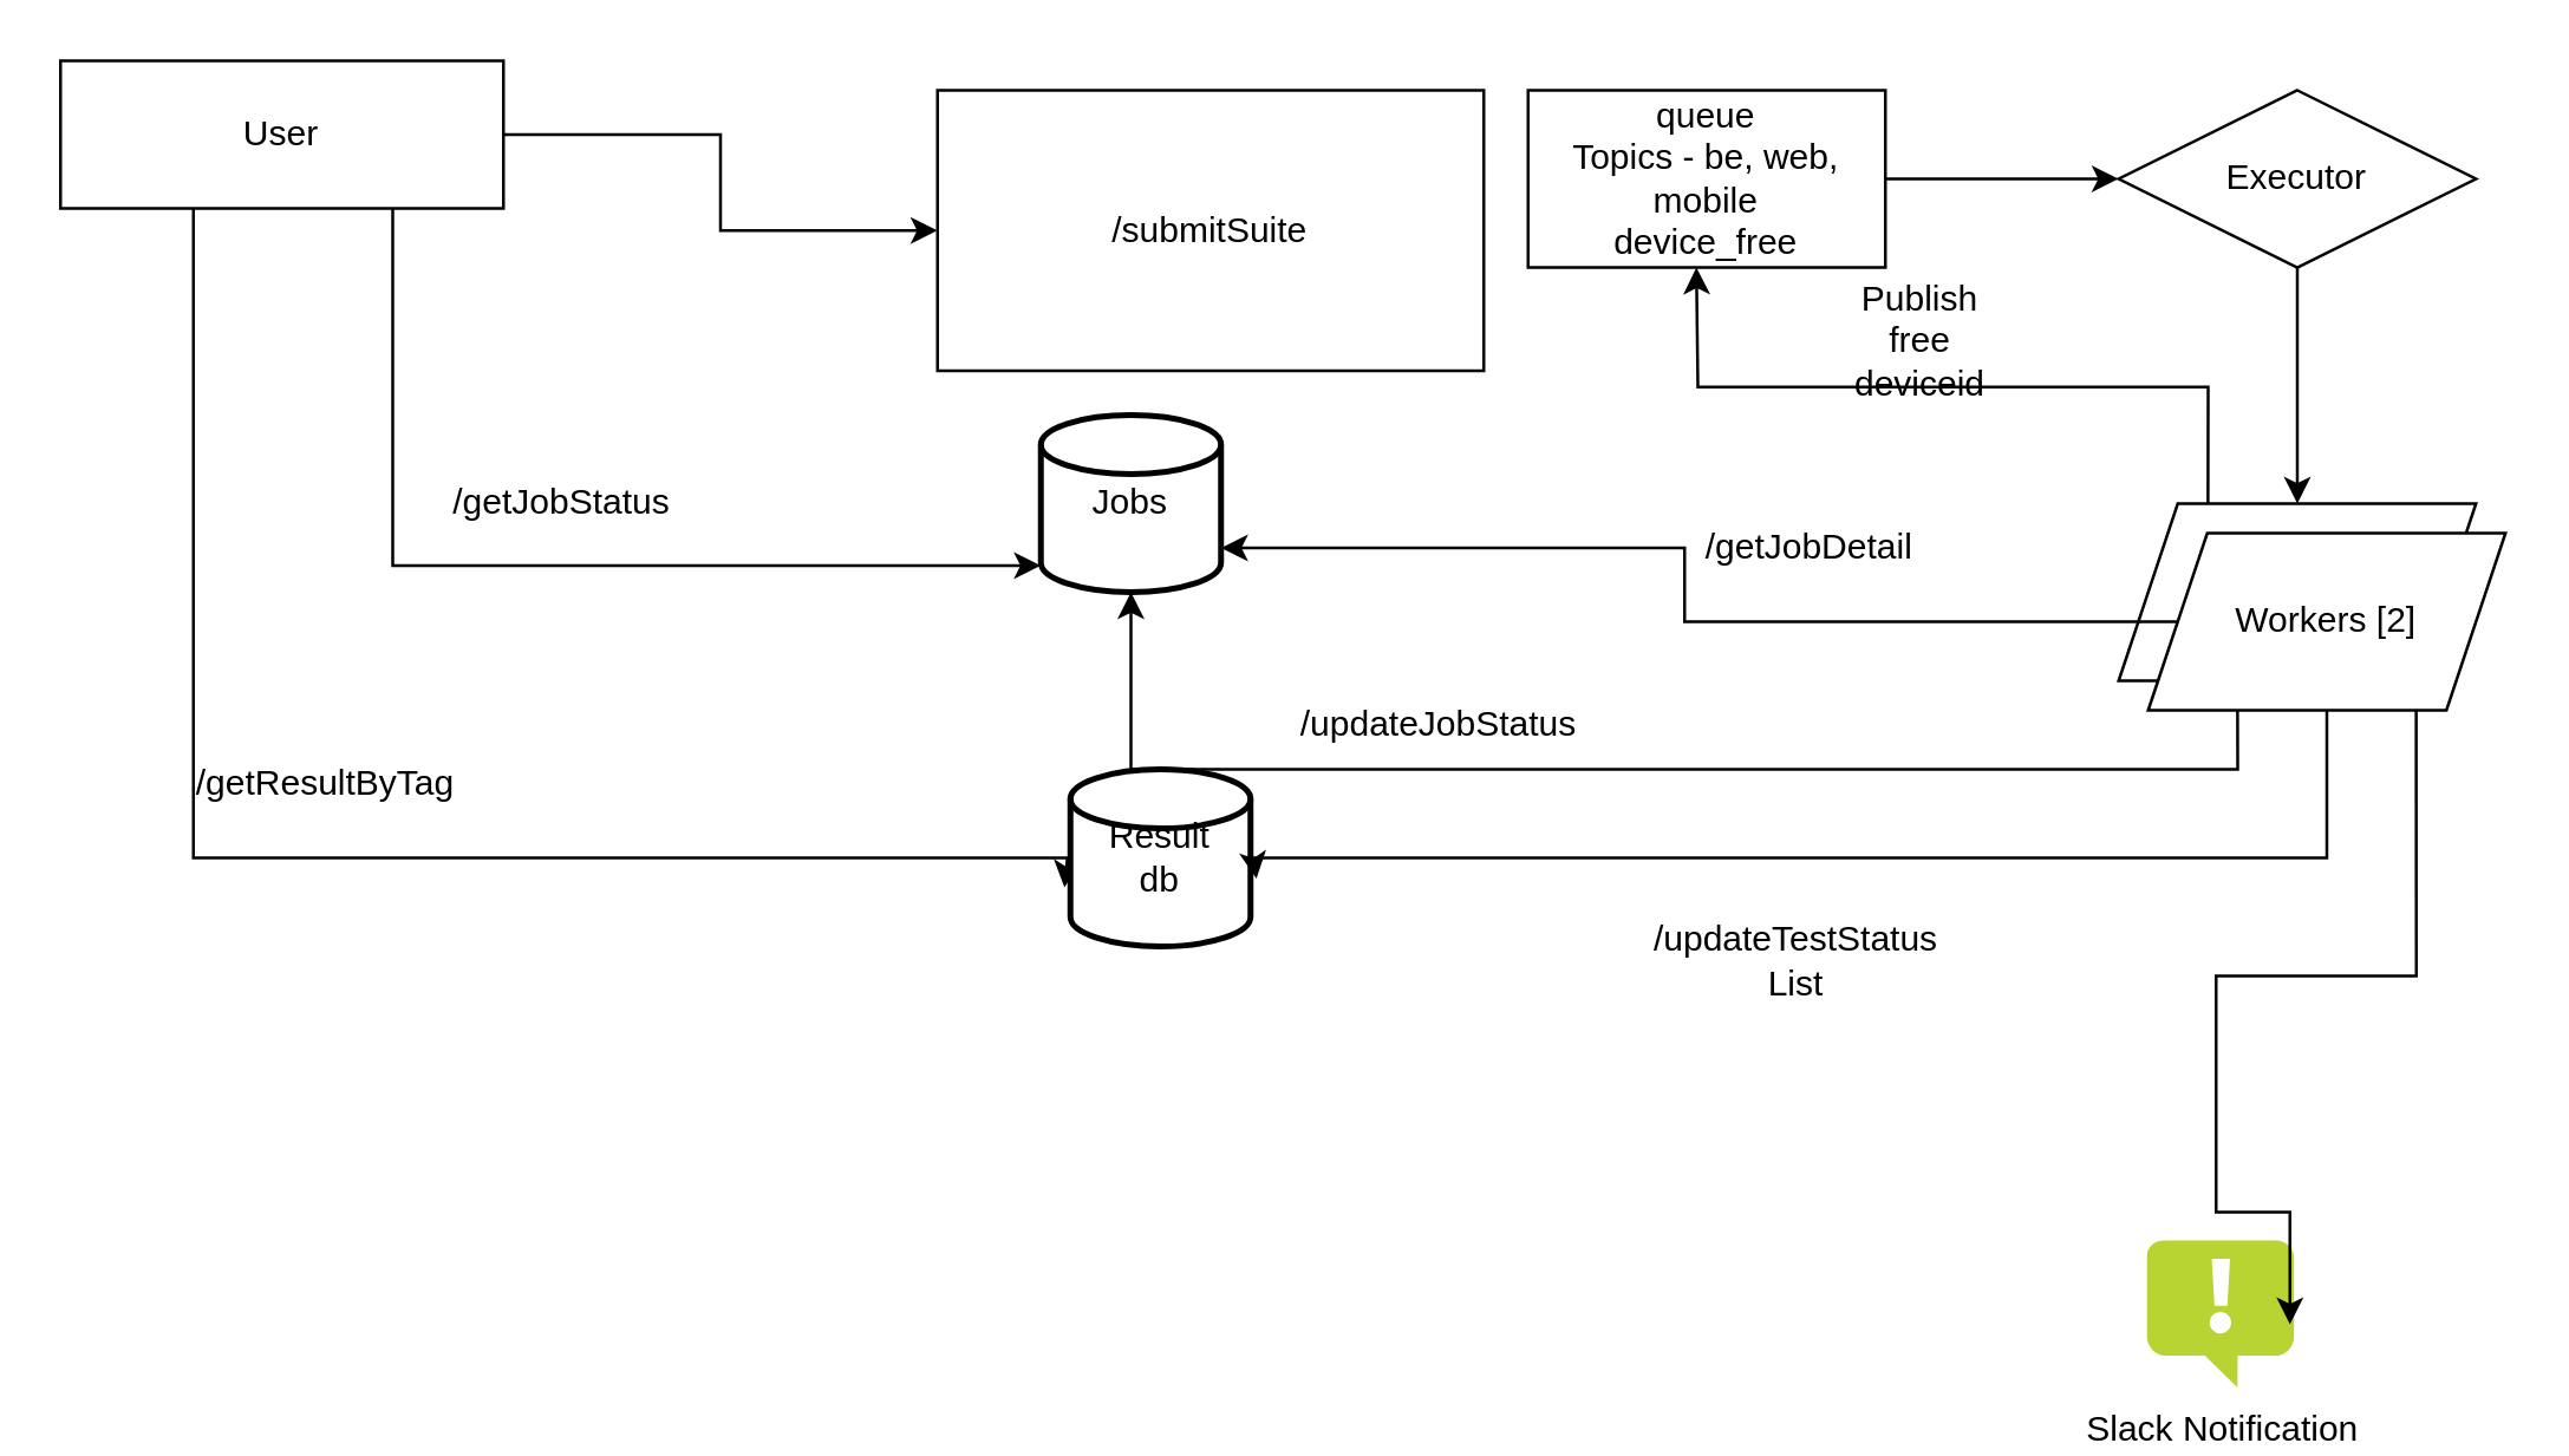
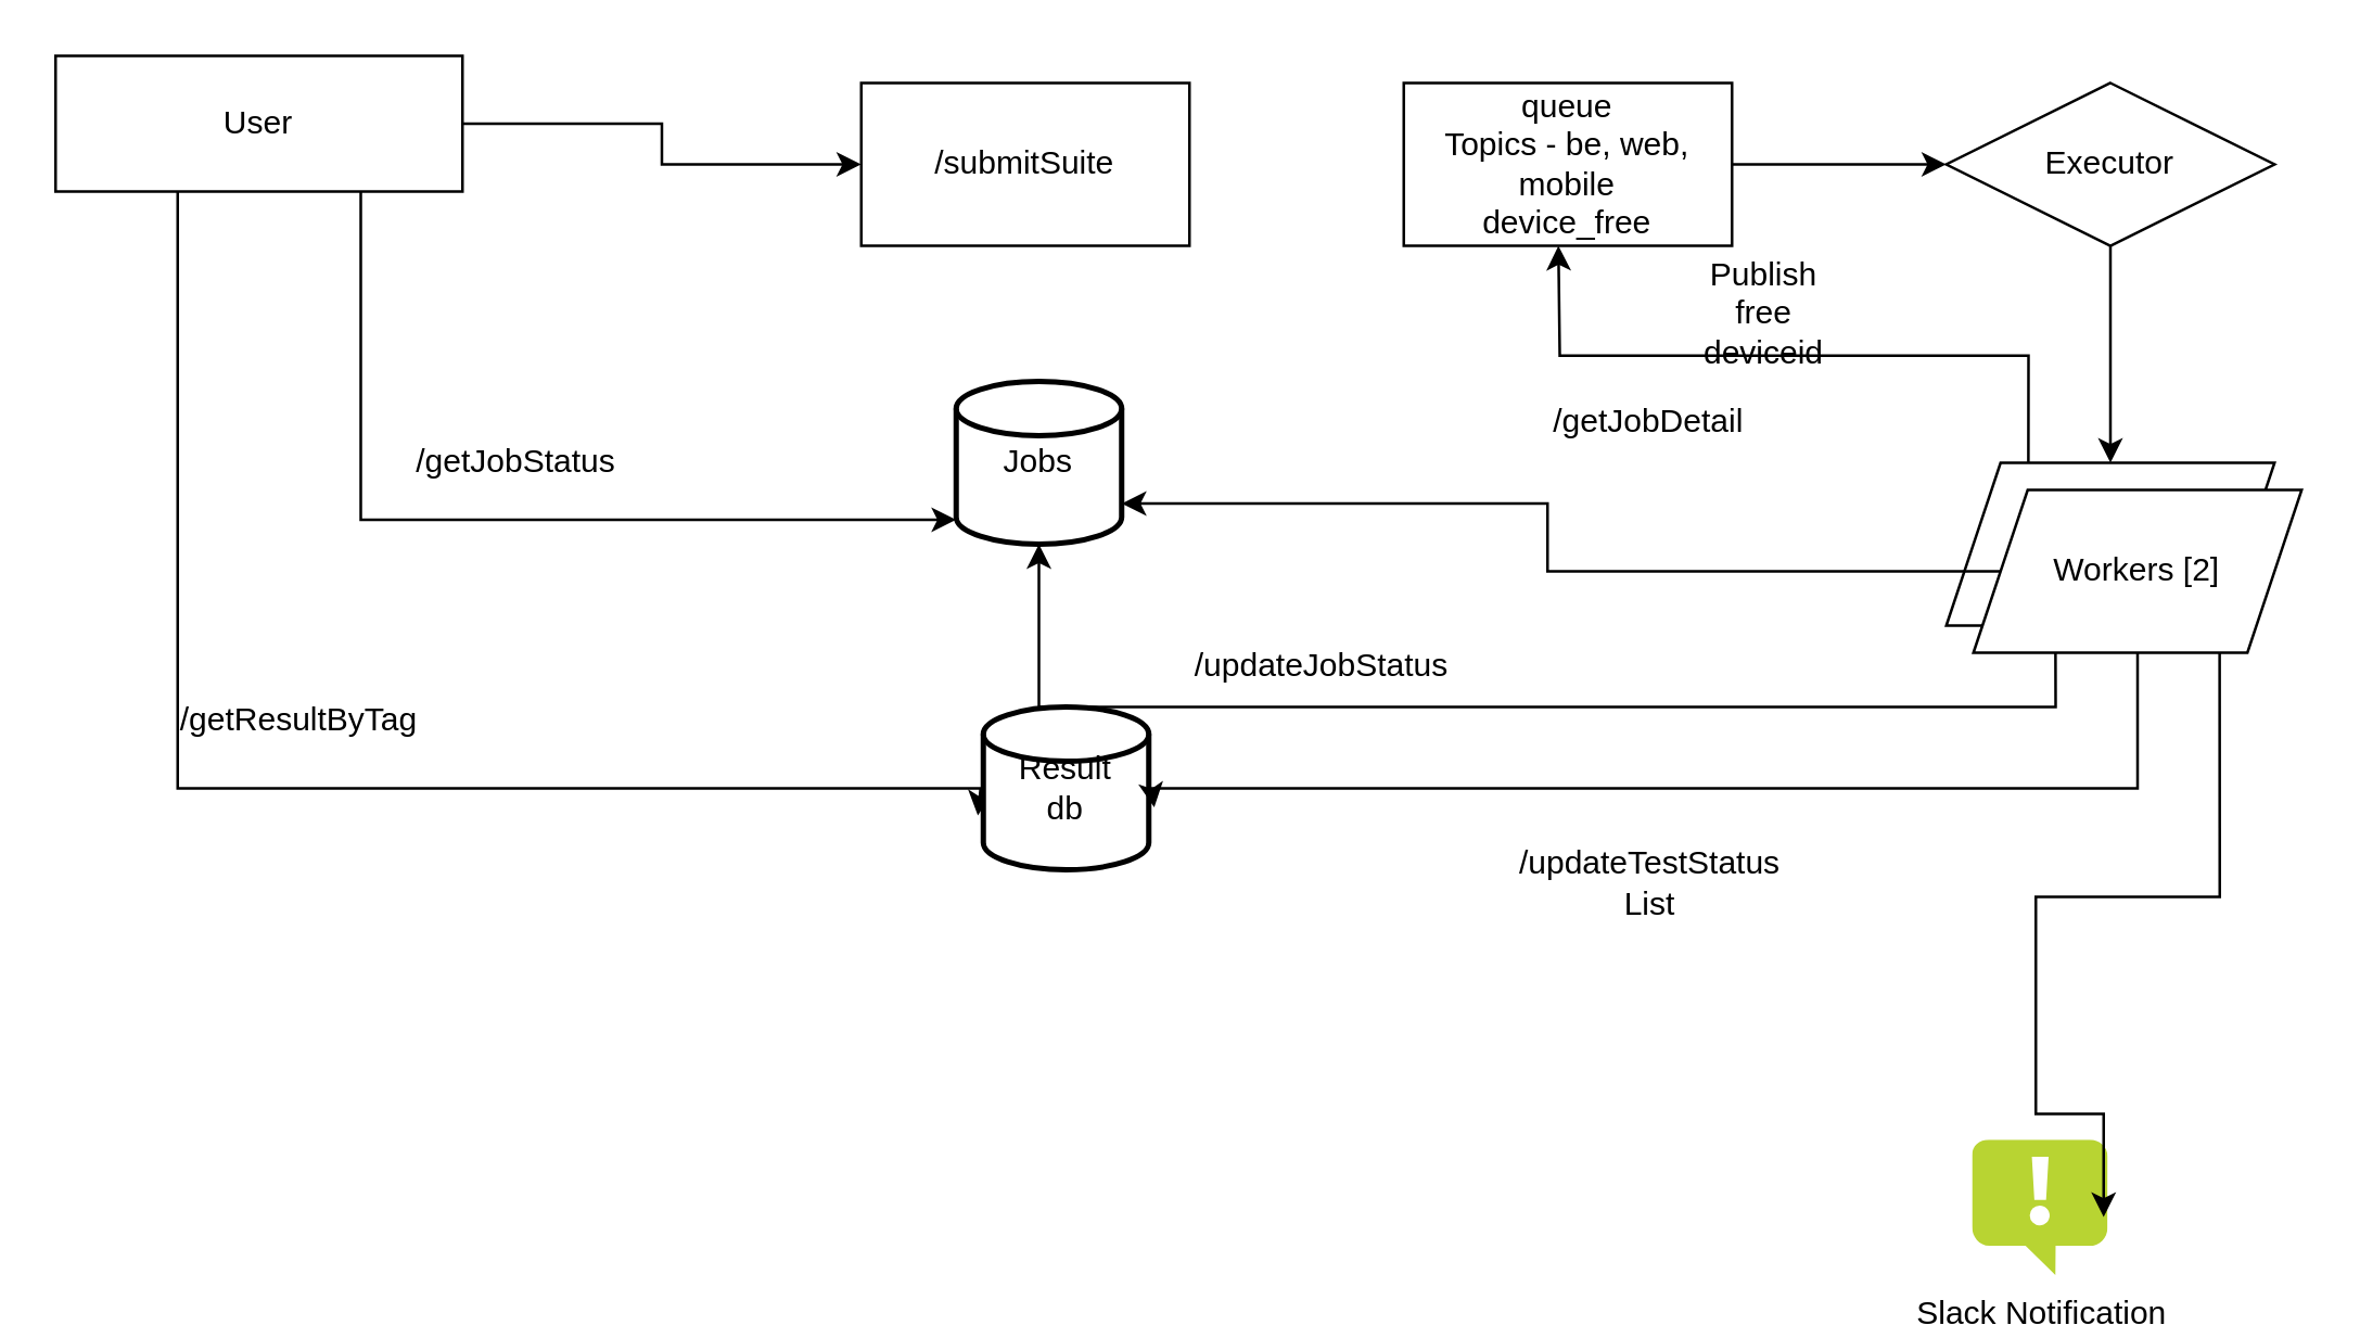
  <mxCell id="0" />
  <mxCell id="1" parent="0" />
  <mxCell id="2" value="" style="edgeStyle=orthogonalEdgeStyle;rounded=0;orthogonalLoop=1;jettySize=auto;html=1;exitX=1;exitY=0.5;exitDx=0;exitDy=0;" edge="1" parent="1" source="4" target="5"><mxGeometry relative="1" as="geometry"><mxPoint x="252" y="60" as="sourcePoint" /></mxGeometry></mxCell>
  <mxCell id="3" value="" style="edgeStyle=orthogonalEdgeStyle;rounded=0;orthogonalLoop=1;jettySize=auto;html=1;" edge="1" parent="1" source="4"><mxGeometry relative="1" as="geometry"><mxPoint x="360" y="300" as="targetPoint" /><Array as="points"><mxPoint x="65" y="290" /><mxPoint x="361" y="290" /></Array></mxGeometry></mxCell>
  <mxCell id="4" value="User" style="rounded=0;whiteSpace=wrap;html=1;" vertex="1" parent="1"><mxGeometry x="20" y="20" width="150" height="50" as="geometry" /></mxCell>
- <mxCell id="5" value="/submitSuite" style="whiteSpace=wrap;html=1;rounded=0;" vertex="1" parent="1"><mxGeometry x="317" y="30" width="185" height="95" as="geometry" /></mxCell>
+ <mxCell id="5" value="/submitSuite" style="whiteSpace=wrap;html=1;rounded=0;" vertex="1" parent="1"><mxGeometry x="317" y="30" width="121" height="60" as="geometry" /></mxCell>
  <mxCell id="6" value="" style="edgeStyle=orthogonalEdgeStyle;rounded=0;orthogonalLoop=1;jettySize=auto;html=1;" edge="1" parent="1" source="7" target="10"><mxGeometry relative="1" as="geometry" /></mxCell>
  <mxCell id="7" value="queue&lt;br&gt;Topics - be, web, mobile&lt;br&gt;device_free" style="whiteSpace=wrap;html=1;rounded=0;" vertex="1" parent="1"><mxGeometry x="517" y="30" width="121" height="60" as="geometry" /></mxCell>
  <mxCell id="8" value="Jobs" style="strokeWidth=2;html=1;shape=mxgraph.flowchart.database;whiteSpace=wrap;" vertex="1" parent="1"><mxGeometry x="352" y="140" width="61" height="60" as="geometry" /></mxCell>
  <mxCell id="9" value="" style="edgeStyle=orthogonalEdgeStyle;rounded=0;orthogonalLoop=1;jettySize=auto;html=1;" edge="1" parent="1" source="10" target="12"><mxGeometry relative="1" as="geometry" /></mxCell>
  <mxCell id="10" value="Executor" style="rhombus;whiteSpace=wrap;html=1;" vertex="1" parent="1"><mxGeometry x="717" y="30" width="121" height="60" as="geometry" /></mxCell>
  <mxCell id="11" style="edgeStyle=orthogonalEdgeStyle;rounded=0;orthogonalLoop=1;jettySize=auto;html=1;exitX=0.25;exitY=0;exitDx=0;exitDy=0;" edge="1" parent="1" source="12"><mxGeometry relative="1" as="geometry"><mxPoint x="727.005" y="154.495" as="sourcePoint" /><mxPoint x="574" y="90" as="targetPoint" /></mxGeometry></mxCell>
  <mxCell id="12" value="" style="shape=parallelogram;perimeter=parallelogramPerimeter;whiteSpace=wrap;html=1;fixedSize=1;rounded=0;" vertex="1" parent="1"><mxGeometry x="717" y="170" width="121" height="60" as="geometry" /></mxCell>
  <mxCell id="13" value="Workers [2]" style="shape=parallelogram;perimeter=parallelogramPerimeter;whiteSpace=wrap;html=1;fixedSize=1;rounded=0;" vertex="1" parent="1"><mxGeometry x="727" y="180" width="121" height="60" as="geometry" /></mxCell>
  <mxCell id="14" style="edgeStyle=orthogonalEdgeStyle;rounded=0;orthogonalLoop=1;jettySize=auto;html=1;entryX=1;entryY=0.75;entryDx=0;entryDy=0;entryPerimeter=0;" edge="1" parent="1" source="13" target="8"><mxGeometry relative="1" as="geometry" /></mxCell>
- <mxCell id="15" value="/getJobDetail" style="text;html=1;strokeColor=none;fillColor=none;align=center;verticalAlign=middle;whiteSpace=wrap;rounded=0;" vertex="1" parent="1"><mxGeometry x="582" y="170" width="61" height="30" as="geometry" /></mxCell>
+ <mxCell id="15" value="/getJobDetail" style="text;html=1;strokeColor=none;fillColor=none;align=center;verticalAlign=middle;whiteSpace=wrap;rounded=0;" vertex="1" parent="1"><mxGeometry x="577" y="140" width="61" height="30" as="geometry" /></mxCell>
  <mxCell id="16" value="Result&lt;br&gt;db" style="strokeWidth=2;html=1;shape=mxgraph.flowchart.database;whiteSpace=wrap;" vertex="1" parent="1"><mxGeometry x="362" y="260" width="61" height="60" as="geometry" /></mxCell>
  <mxCell id="17" style="edgeStyle=orthogonalEdgeStyle;rounded=0;orthogonalLoop=1;jettySize=auto;html=1;entryX=1.033;entryY=0.617;entryDx=0;entryDy=0;entryPerimeter=0;" edge="1" parent="1" source="13" target="16"><mxGeometry relative="1" as="geometry"><Array as="points"><mxPoint x="787" y="290" /><mxPoint x="424" y="290" /></Array></mxGeometry></mxCell>
  <mxCell id="18" value="/getResultByTag" style="text;html=1;strokeColor=none;fillColor=none;align=center;verticalAlign=middle;whiteSpace=wrap;rounded=0;" vertex="1" parent="1"><mxGeometry x="80" y="250" width="60" height="30" as="geometry" /></mxCell>
  <mxCell id="19" style="edgeStyle=orthogonalEdgeStyle;rounded=0;orthogonalLoop=1;jettySize=auto;html=1;exitX=0.75;exitY=1;exitDx=0;exitDy=0;entryX=0;entryY=0.85;entryDx=0;entryDy=0;entryPerimeter=0;" edge="1" parent="1" source="4" target="8"><mxGeometry relative="1" as="geometry" /></mxCell>
  <mxCell id="20" value="/getJobStatus" style="text;html=1;strokeColor=none;fillColor=none;align=center;verticalAlign=middle;whiteSpace=wrap;rounded=0;" vertex="1" parent="1"><mxGeometry x="160" y="155" width="60" height="30" as="geometry" /></mxCell>
  <mxCell id="21" style="edgeStyle=orthogonalEdgeStyle;rounded=0;orthogonalLoop=1;jettySize=auto;html=1;exitX=0.25;exitY=1;exitDx=0;exitDy=0;entryX=0.5;entryY=1;entryDx=0;entryDy=0;entryPerimeter=0;" edge="1" parent="1" source="13" target="8"><mxGeometry relative="1" as="geometry" /></mxCell>
  <mxCell id="22" value="/updateJobStatus" style="text;html=1;strokeColor=none;fillColor=none;align=center;verticalAlign=middle;whiteSpace=wrap;rounded=0;" vertex="1" parent="1"><mxGeometry x="457" y="230" width="60" height="30" as="geometry" /></mxCell>
  <mxCell id="23" value="/updateTestStatus List" style="text;html=1;strokeColor=none;fillColor=none;align=center;verticalAlign=middle;whiteSpace=wrap;rounded=0;" vertex="1" parent="1"><mxGeometry x="578" y="310" width="60" height="30" as="geometry" /></mxCell>
  <mxCell id="24" value="Slack Notification" style="image;sketch=0;aspect=fixed;html=1;points=[];align=center;fontSize=12;image=img/lib/mscae/Notification.svg;" vertex="1" parent="1"><mxGeometry x="727" y="420" width="50" height="50" as="geometry" /></mxCell>
  <mxCell id="25" style="edgeStyle=orthogonalEdgeStyle;rounded=0;orthogonalLoop=1;jettySize=auto;html=1;exitX=0.75;exitY=1;exitDx=0;exitDy=0;entryX=0.96;entryY=0.56;entryDx=0;entryDy=0;entryPerimeter=0;" edge="1" parent="1" source="13" target="24"><mxGeometry relative="1" as="geometry"><Array as="points"><mxPoint x="818" y="330" /><mxPoint x="750" y="330" /><mxPoint x="750" y="410" /><mxPoint x="775" y="410" /></Array></mxGeometry></mxCell>
  <mxCell id="26" value="Publish free deviceid" style="text;html=1;strokeColor=none;fillColor=none;align=center;verticalAlign=middle;whiteSpace=wrap;rounded=0;" vertex="1" parent="1"><mxGeometry x="620" y="100" width="60" height="30" as="geometry" /></mxCell>
